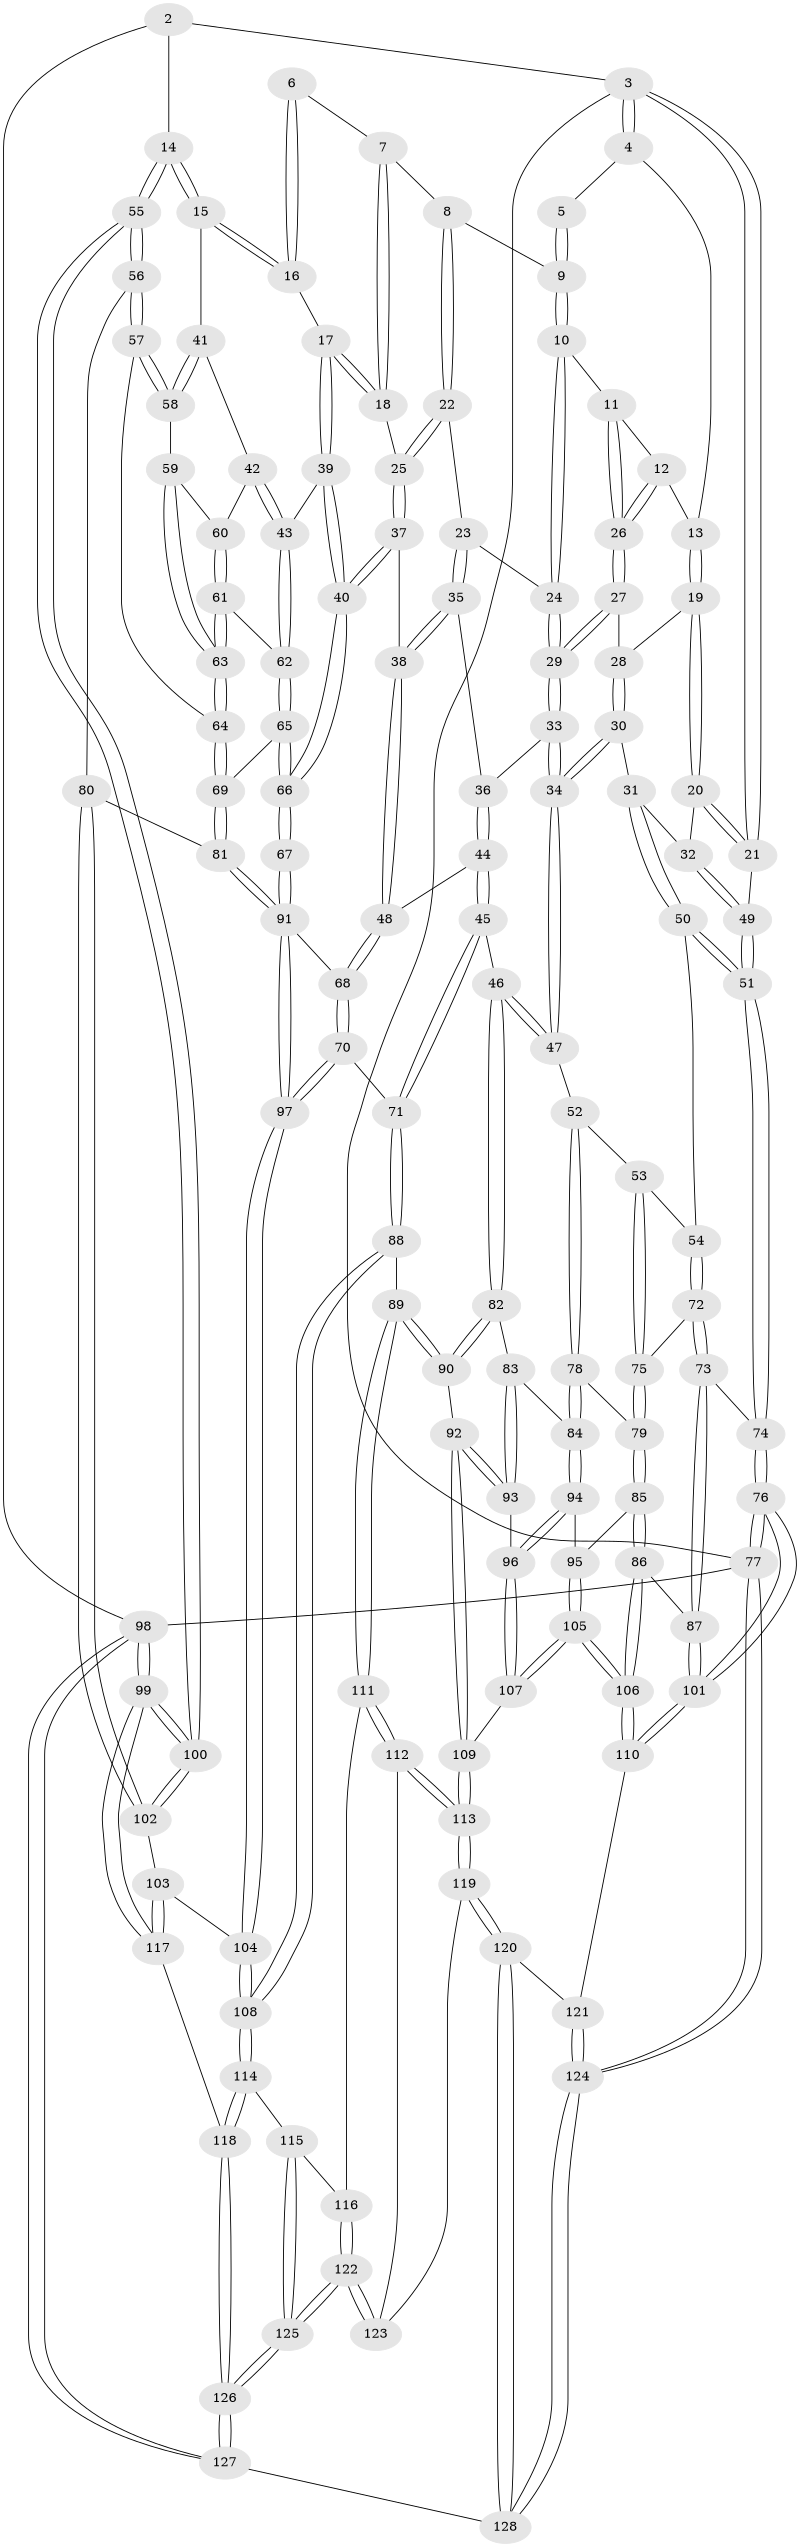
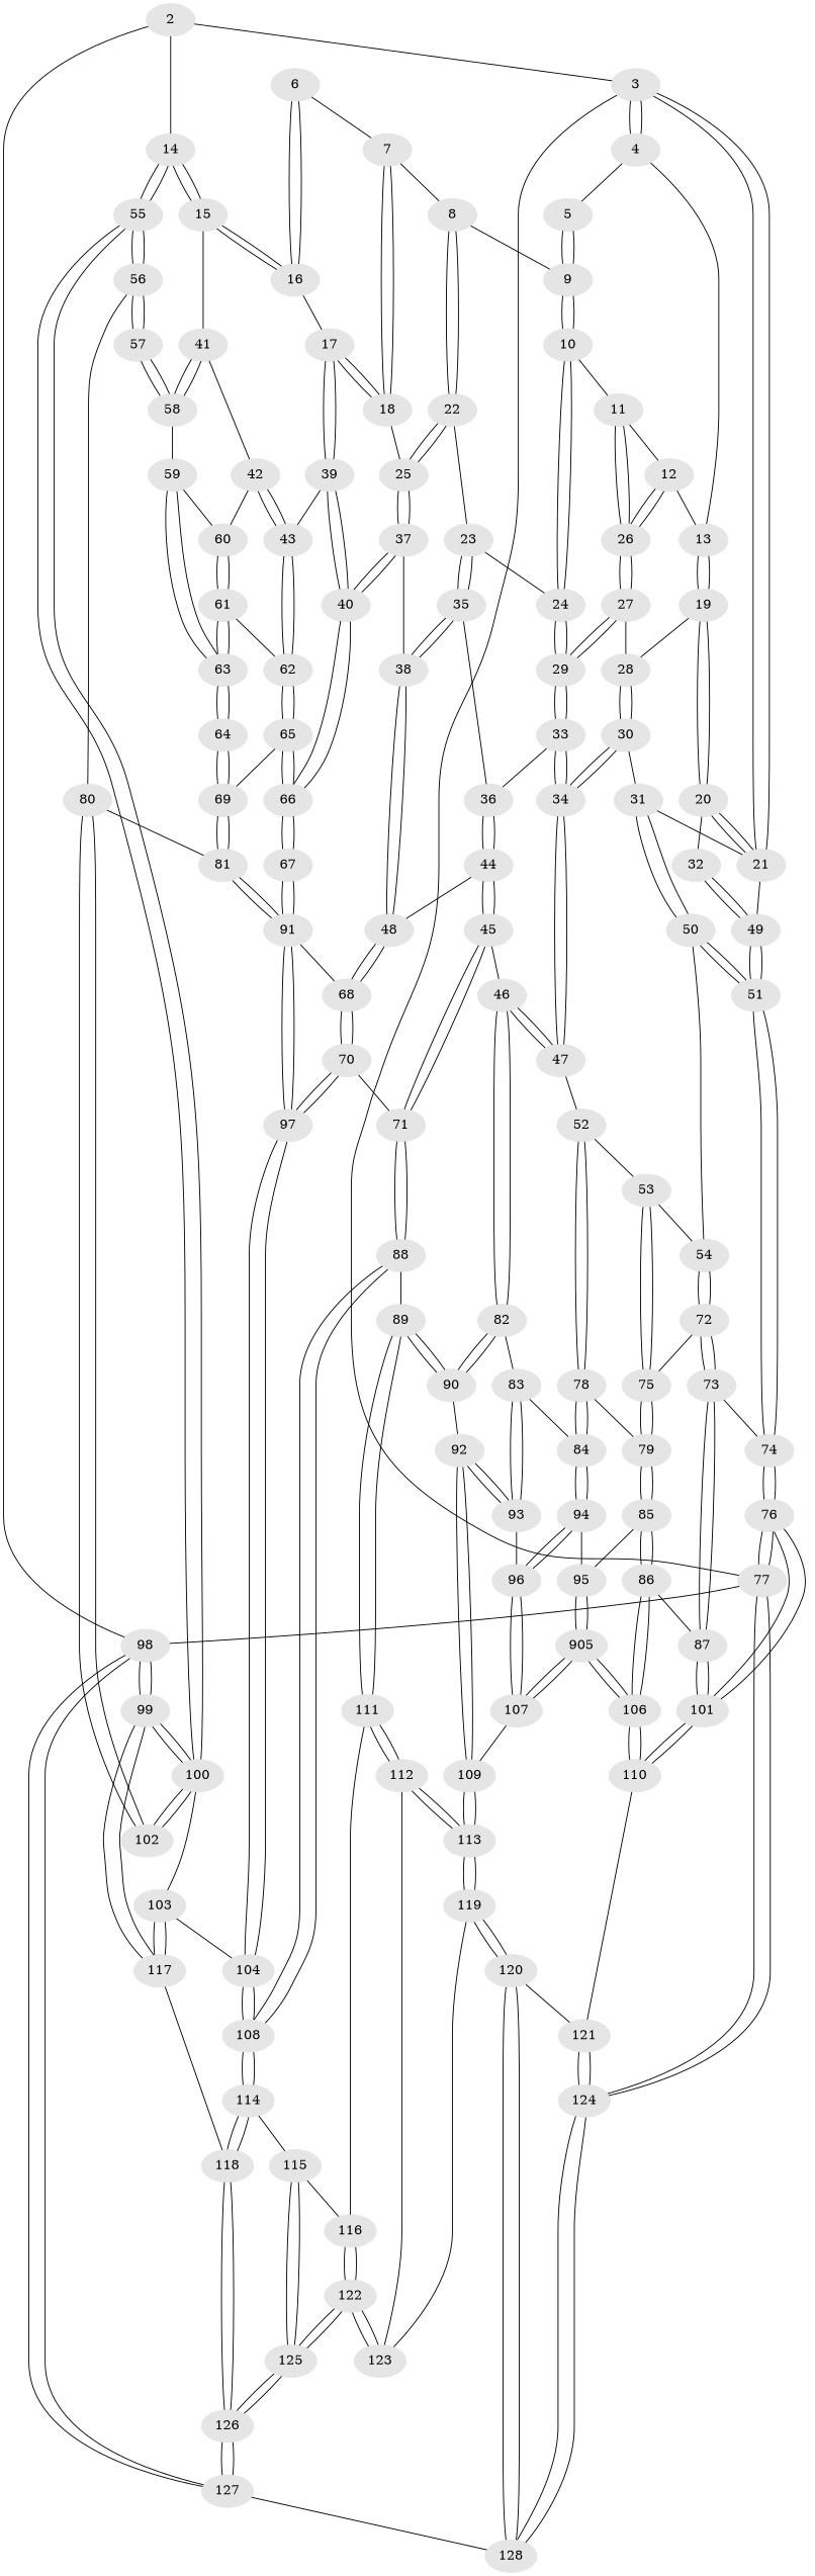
  graph {
    node [color=gray90 style=filled]
    2
    3
    14
    98
    6
    7
    16
    4
    21
    77
    15
    55
    99
    127
    5
    13
    49
    124
    9
    19
    10
    8
    18
    17
    22
    25
    23
    11
    24
    12
    26
    29
    27
    20
    28
    41
    56
    100
    42
    58
    39
    40
    43
    37
    32
    30
    51
    35
    36
    38
    33
    31
    34
    50
    47
    54
    44
    52
    48
    45
    66
    68
    62
    67
    60
    59
    61
    65
    46
    71
    82
    88
    83
    90
    53
    78
    70
    74
    72
    76
    75
    79
    84
    73
    57
    80
    102
    64
    81
    69
    63
    91
    97
    104
    89
    108
    87
    101
    85
    110
    128
    94
    86
    95
    103
    93
    92
    96
    106
-   105
+   105 [label=905]
    111
    114
    112
    116
    109
    113
    107
    117
    118
    121
    115
    119
    123
    122
    120
    125
    126
    2 -- 3
    2 -- 14
    2 -- 98
    3 -- 4
    3 -- 4
    3 -- 21
    3 -- 21
    3 -- 77
    14 -- 15
    14 -- 15
    14 -- 55
    14 -- 55
    98 -- 99
    98 -- 99
    98 -- 127
    98 -- 127
    6 -- 7
    6 -- 16
    6 -- 16
    7 -- 8
    7 -- 18
    7 -- 18
    16 -- 17
    4 -- 5
    4 -- 13
    21 -- 49
    77 -- 98
    77 -- 124
    77 -- 124
    15 -- 16
    15 -- 16
    15 -- 41
    55 -- 56
    55 -- 56
    55 -- 100
    55 -- 100
    99 -- 100
    99 -- 100
    99 -- 117
    99 -- 117
    127 -- 128
    5 -- 9
    5 -- 9
    13 -- 19
    13 -- 19
    49 -- 51
    49 -- 51
    124 -- 128
    124 -- 128
    9 -- 10
    9 -- 10
    19 -- 20
    19 -- 20
    19 -- 28
    10 -- 11
    10 -- 24
    10 -- 24
    8 -- 9
    8 -- 22
    8 -- 22
    18 -- 25
    17 -- 18
    17 -- 18
    17 -- 39
    17 -- 39
    22 -- 25
    22 -- 25
    22 -- 23
    25 -- 37
    25 -- 37
    23 -- 24
    23 -- 35
    23 -- 35
    11 -- 12
    11 -- 26
    11 -- 26
    24 -- 29
    24 -- 29
    12 -- 13
    12 -- 26
    12 -- 26
    26 -- 27
    26 -- 27
    29 -- 33
    29 -- 33
    27 -- 29
    27 -- 29
    27 -- 28
    20 -- 21
    20 -- 21
    20 -- 32
    28 -- 30
    28 -- 30
    41 -- 42
    41 -- 58
    41 -- 58
    56 -- 57
    56 -- 57
    56 -- 80
    100 -- 102
    100 -- 102
    42 -- 43
    42 -- 43
    42 -- 60
    58 -- 59
    39 -- 40
    39 -- 40
    39 -- 43
    40 -- 66
    40 -- 66
    43 -- 62
    43 -- 62
    37 -- 40
    37 -- 40
    37 -- 38
    32 -- 49
    32 -- 49
    30 -- 31
    30 -- 34
    30 -- 34
    51 -- 74
    51 -- 74
    35 -- 36
    35 -- 38
    35 -- 38
    36 -- 44
    36 -- 44
    38 -- 48
    38 -- 48
    33 -- 36
    33 -- 34
    33 -- 34
-   31 -- 32
+   31 -- 21
    31 -- 50
    31 -- 50
    34 -- 47
    34 -- 47
    50 -- 51
    50 -- 51
    50 -- 54
    47 -- 52
    54 -- 72
    54 -- 72
    44 -- 48
    44 -- 45
    44 -- 45
    52 -- 53
    52 -- 78
    52 -- 78
    48 -- 68
    48 -- 68
    45 -- 46
    45 -- 71
    45 -- 71
    66 -- 67
    66 -- 67
    68 -- 70
    68 -- 70
    62 -- 65
    62 -- 65
    67 -- 91
    67 -- 91
    60 -- 61
    60 -- 61
    59 -- 60
    59 -- 63
    59 -- 63
    61 -- 62
    61 -- 63
    61 -- 63
    65 -- 66
    65 -- 66
    65 -- 69
    46 -- 47
    46 -- 47
    46 -- 82
    46 -- 82
    71 -- 88
    71 -- 88
    82 -- 83
    82 -- 90
    82 -- 90
    88 -- 89
    88 -- 108
    88 -- 108
    83 -- 84
    83 -- 93
    83 -- 93
    90 -- 92
    53 -- 54
    53 -- 75
    53 -- 75
    78 -- 79
    78 -- 84
    78 -- 84
    70 -- 71
    70 -- 97
    70 -- 97
    74 -- 76
    74 -- 76
    72 -- 75
    72 -- 73
    72 -- 73
    76 -- 77
    76 -- 77
    76 -- 101
    76 -- 101
    75 -- 79
    75 -- 79
    79 -- 85
    79 -- 85
    84 -- 94
    84 -- 94
    73 -- 74
    73 -- 87
    73 -- 87
    57 -- 58
    57 -- 58
-   57 -- 64
    80 -- 102
    80 -- 102
    80 -- 81
-   102 -- 103
+   100 -- 103
    64 -- 69
    64 -- 69
    81 -- 91
    81 -- 91
    69 -- 81
    69 -- 81
    63 -- 64
    63 -- 64
    91 -- 68
    91 -- 97
    91 -- 97
    97 -- 104
    97 -- 104
    104 -- 108
    104 -- 108
    89 -- 90
    89 -- 90
    89 -- 111
    89 -- 111
    108 -- 114
    108 -- 114
    87 -- 101
    87 -- 101
    101 -- 110
    101 -- 110
    85 -- 86
    85 -- 86
    85 -- 95
    110 -- 121
    94 -- 95
    94 -- 96
    94 -- 96
    86 -- 87
    86 -- 106
    86 -- 106
    95 -- 105
    95 -- 105
    103 -- 104
    103 -- 117
    103 -- 117
    93 -- 96
    92 -- 93
    92 -- 93
    92 -- 109
    92 -- 109
    96 -- 107
    96 -- 107
    106 -- 110
    106 -- 110
    105 -- 106
    105 -- 106
    105 -- 107
    105 -- 107
    111 -- 112
    111 -- 112
    111 -- 116
    114 -- 118
    114 -- 118
    114 -- 115
    112 -- 113
    112 -- 113
    112 -- 123
    116 -- 122
    116 -- 122
    109 -- 113
    109 -- 113
    113 -- 119
    113 -- 119
    107 -- 109
    117 -- 118
    118 -- 126
    118 -- 126
    121 -- 124
    121 -- 124
    115 -- 116
    115 -- 125
    115 -- 125
    119 -- 123
    119 -- 120
    119 -- 120
    122 -- 123
    122 -- 123
    122 -- 125
    122 -- 125
    120 -- 128
    120 -- 128
    120 -- 121
    125 -- 126
    125 -- 126
    126 -- 127
    126 -- 127
  }
